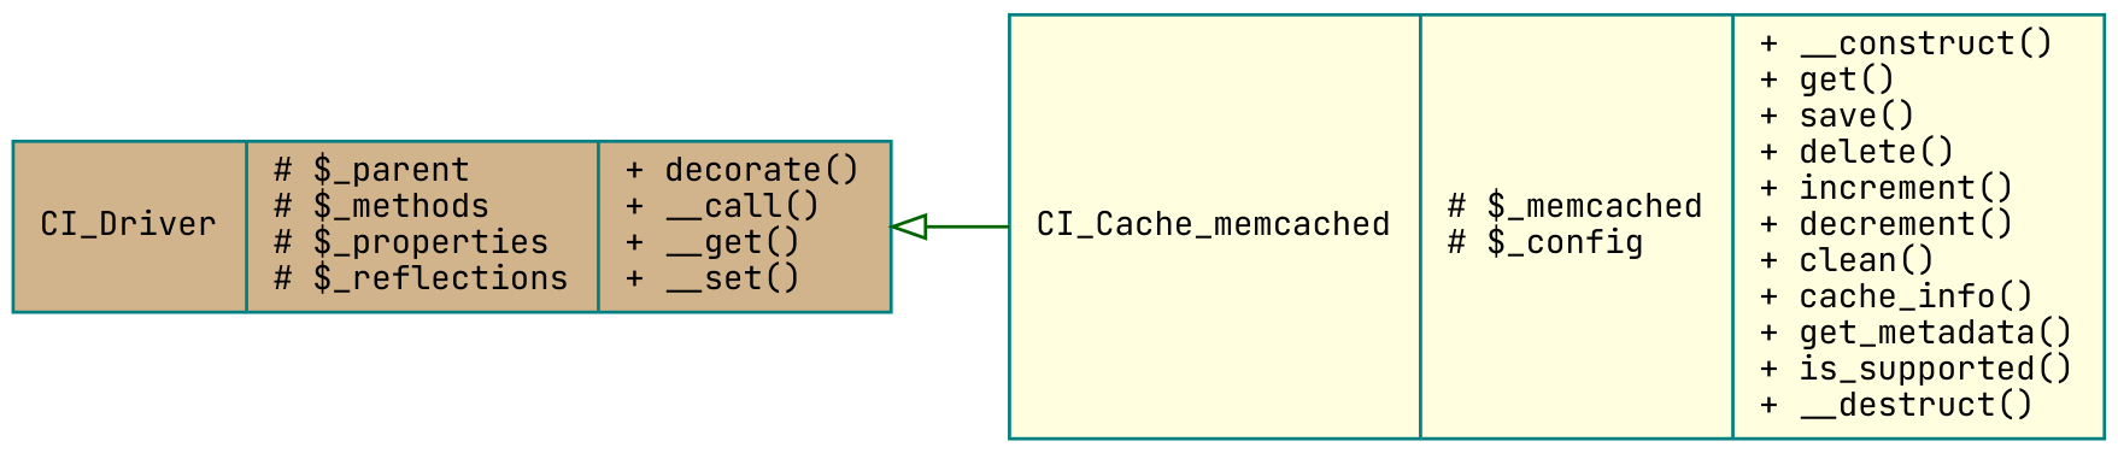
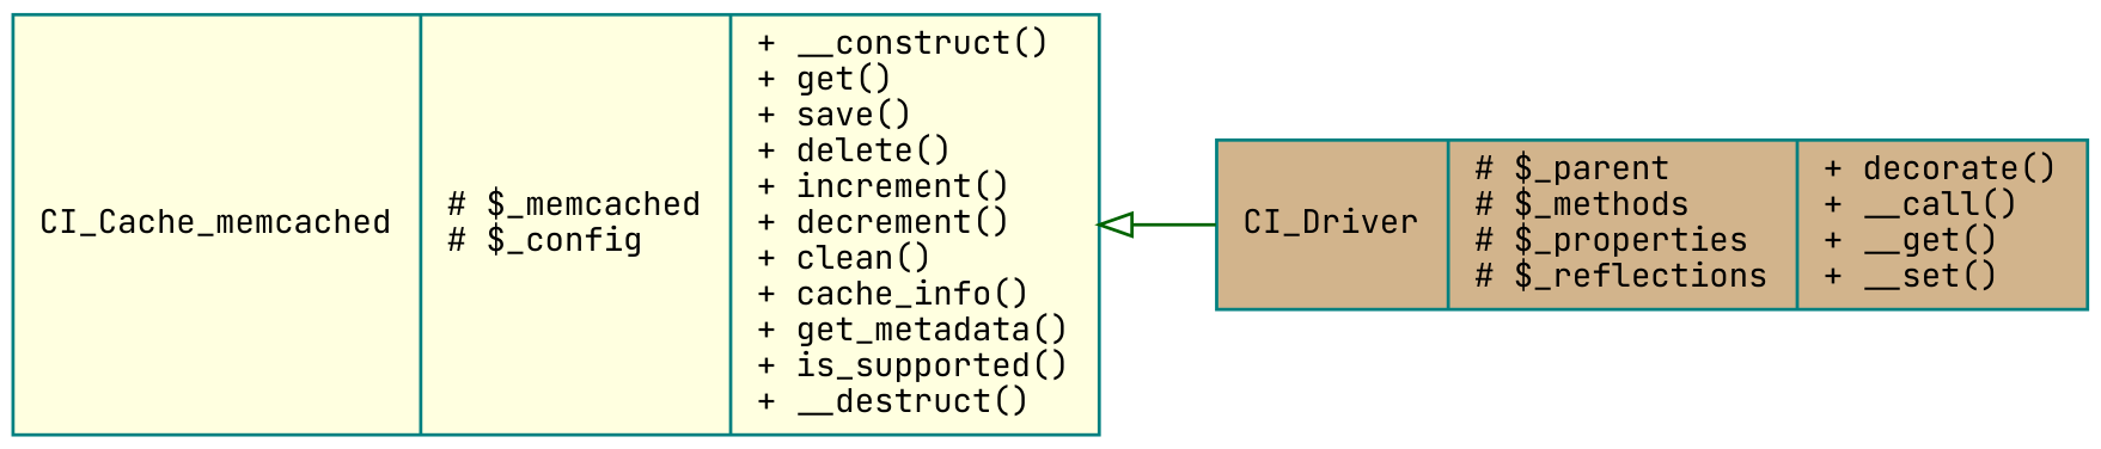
  digraph {
    rankdir=LR
    fontname="JetBrains Mono"
    node [color=teal fontname="JetBrains Mono" fontsize=10 shape=record style=filled]
    n1 [fillcolor=lightyellow fontcolor=black height=0.2 label="{CI_Cache_memcached\n|# $_memcached\l# $_config\l|+ __construct()\l+ get()\l+ save()\l+ delete()\l+ increment()\l+ decrement()\l+ clean()\l+ cache_info()\l+ get_metadata()\l+ is_supported()\l+ __destruct()\l}" width=0.4]
    n2 [fillcolor=tan height=0.2 label="{CI_Driver\n|# $_parent\l# $_methods\l# $_properties\l# $_reflections\l|+ decorate()\l+ __call()\l+ __get()\l+ __set()\l}" width=0.4]
-   n2 -> n1 [arrowtail=onormal color=darkgreen dir=back fontname="JetBrains Mono" fontsize=10 labelfontname=Helvetica labelfontsize=10 style=solid]
+   n1 -> n2 [arrowtail=onormal color=darkgreen dir=back fontname="JetBrains Mono" fontsize=10 labelfontname=Helvetica labelfontsize=10 style=solid]
  }
